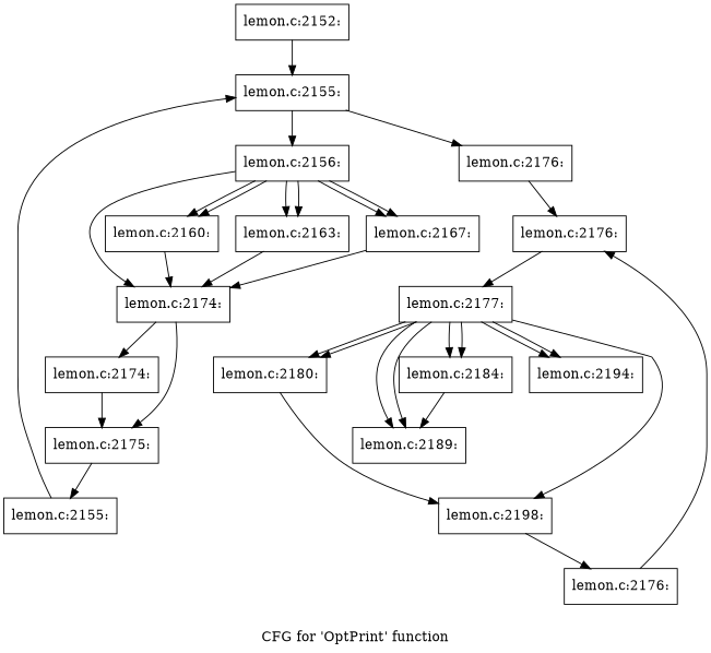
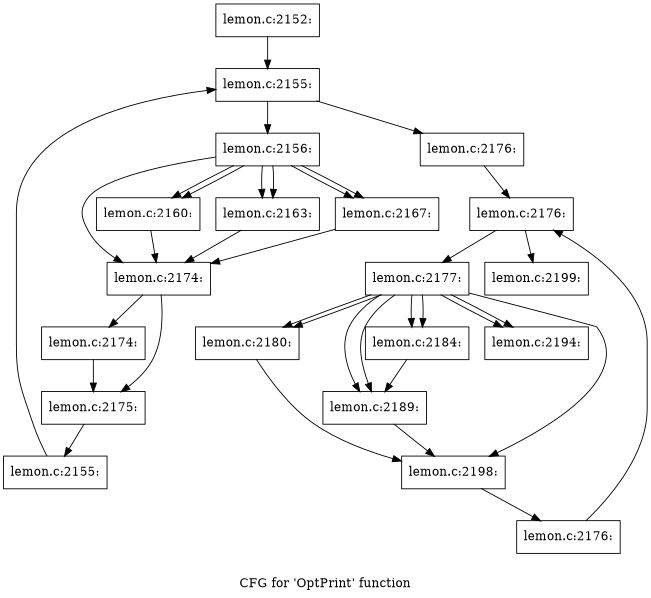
  digraph {
    fontname="DejaVu Serif"
    label="CFG for 'OptPrint' function"
    node [fontname="DejaVu Serif" shape=record]
    edge [fontname="DejaVu Serif"]
    n1 [label="{lemon.c:2152:}"]
    n2 [label="{lemon.c:2155:}"]
    n3 [label="{lemon.c:2156:}"]
    n4 [label="{lemon.c:2176:}"]
    n5 [label="{lemon.c:2174:}"]
    n6 [label="{lemon.c:2160:}"]
    n7 [label="{lemon.c:2163:}"]
    n8 [label="{lemon.c:2167:}"]
    n9 [label="{lemon.c:2176:}"]
    n10 [label="{lemon.c:2174:}"]
    n11 [label="{lemon.c:2175:}"]
    n12 [label="{lemon.c:2177:}"]
+   n13 [label="{lemon.c:2199:}"]
    n14 [label="{lemon.c:2155:}"]
    n15 [label="{lemon.c:2198:}"]
    n16 [label="{lemon.c:2180:}"]
    n17 [label="{lemon.c:2184:}"]
    n18 [label="{lemon.c:2189:}"]
    n19 [label="{lemon.c:2194:}"]
    n20 [label="{lemon.c:2176:}"]
    n1 -> n2
    n2 -> n3
    n2 -> n4
    n3 -> n5
    n3 -> n6
    n3 -> n6
    n3 -> n7
    n3 -> n7
    n3 -> n8
    n3 -> n8
    n4 -> n9
    n5 -> n10
    n5 -> n11
    n6 -> n5
    n7 -> n5
    n8 -> n5
    n9 -> n12
+   n9 -> n13
    n10 -> n11
    n11 -> n14
    n12 -> n15
    n12 -> n16
    n12 -> n16
    n12 -> n17
    n12 -> n17
    n12 -> n18
    n12 -> n18
    n12 -> n19
    n12 -> n19
    n14 -> n2
    n15 -> n20
    n16 -> n15
    n17 -> n18
+   n18 -> n15
    n20 -> n9
  }
